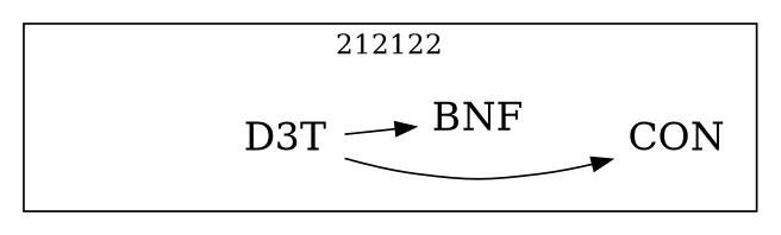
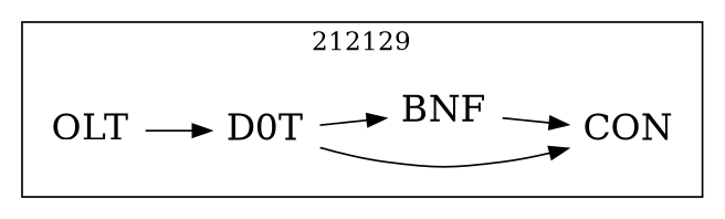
  strict digraph {
    rankdir=LR
    node [color=blue fontsize=20 shape=plaintext]
    n1 [label=CON]
    n2 [color=darkgreen label=BNF]
-   n3 [label=D3T]
+   n3 [label=D0T]
+   n4 [color=purple label=OLT]
    subgraph cluster_1 {
-     label=212122
+     label=212129
      labeldoc=t
      n1
      n2
      n3
+     n4
    }
+   n2 -> n1
    n3 -> n1
    n3 -> n2
+   n4 -> n3
  }
